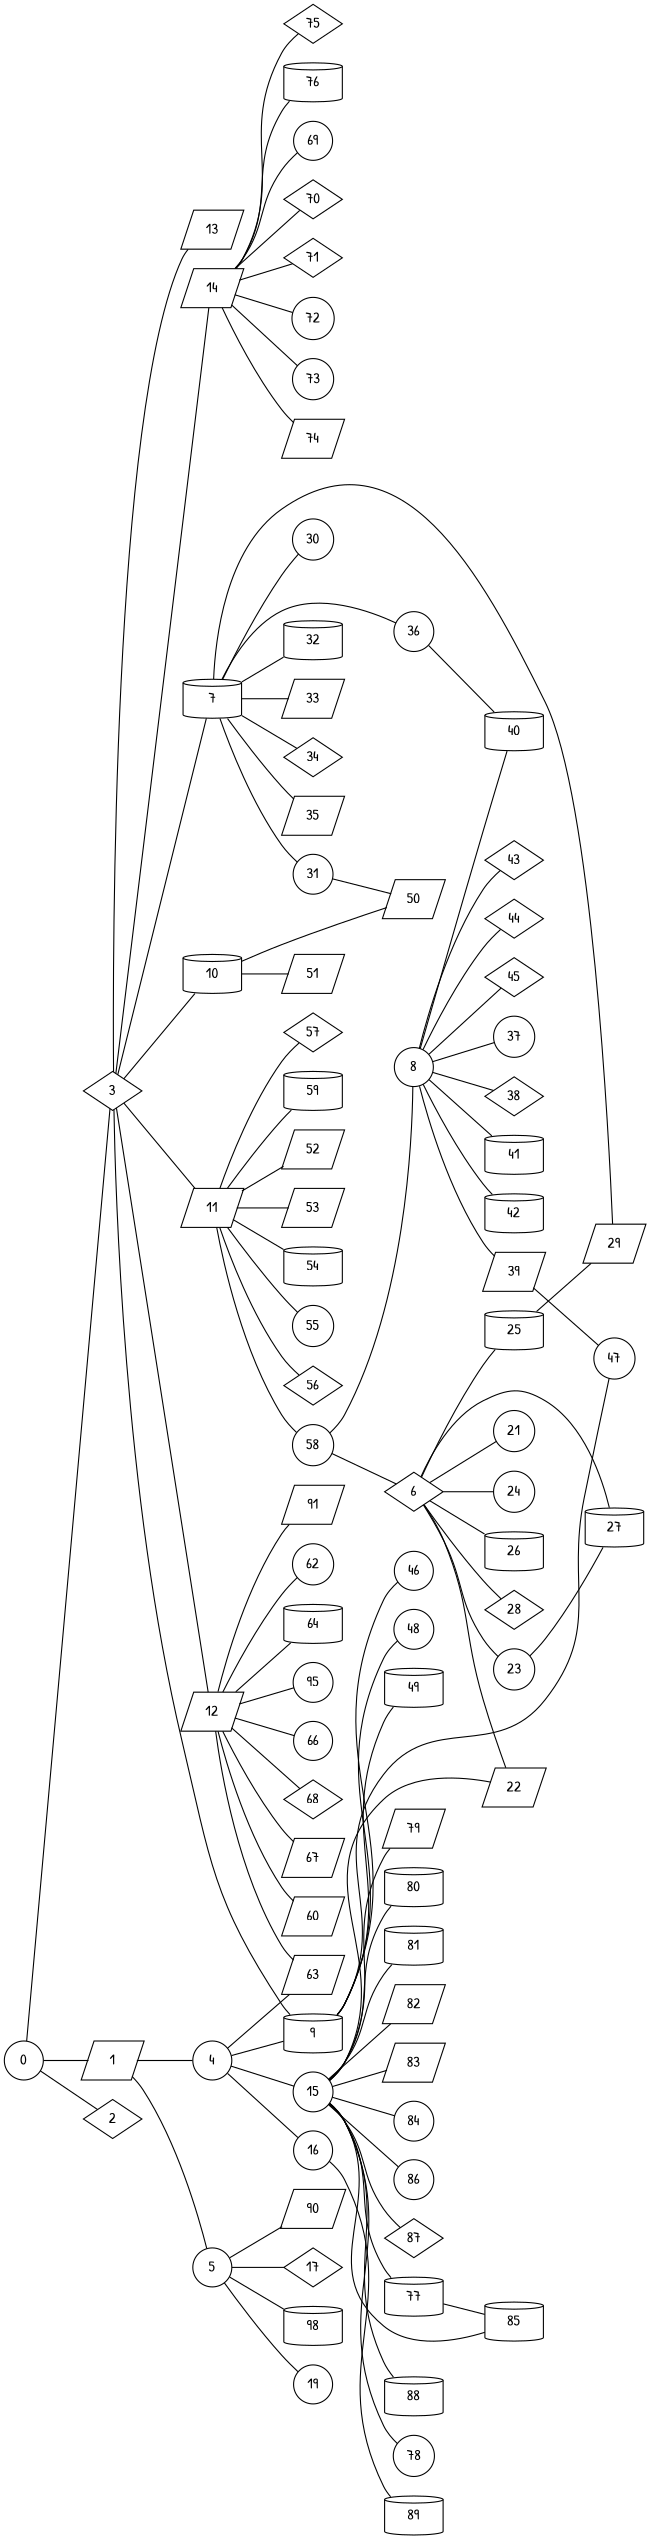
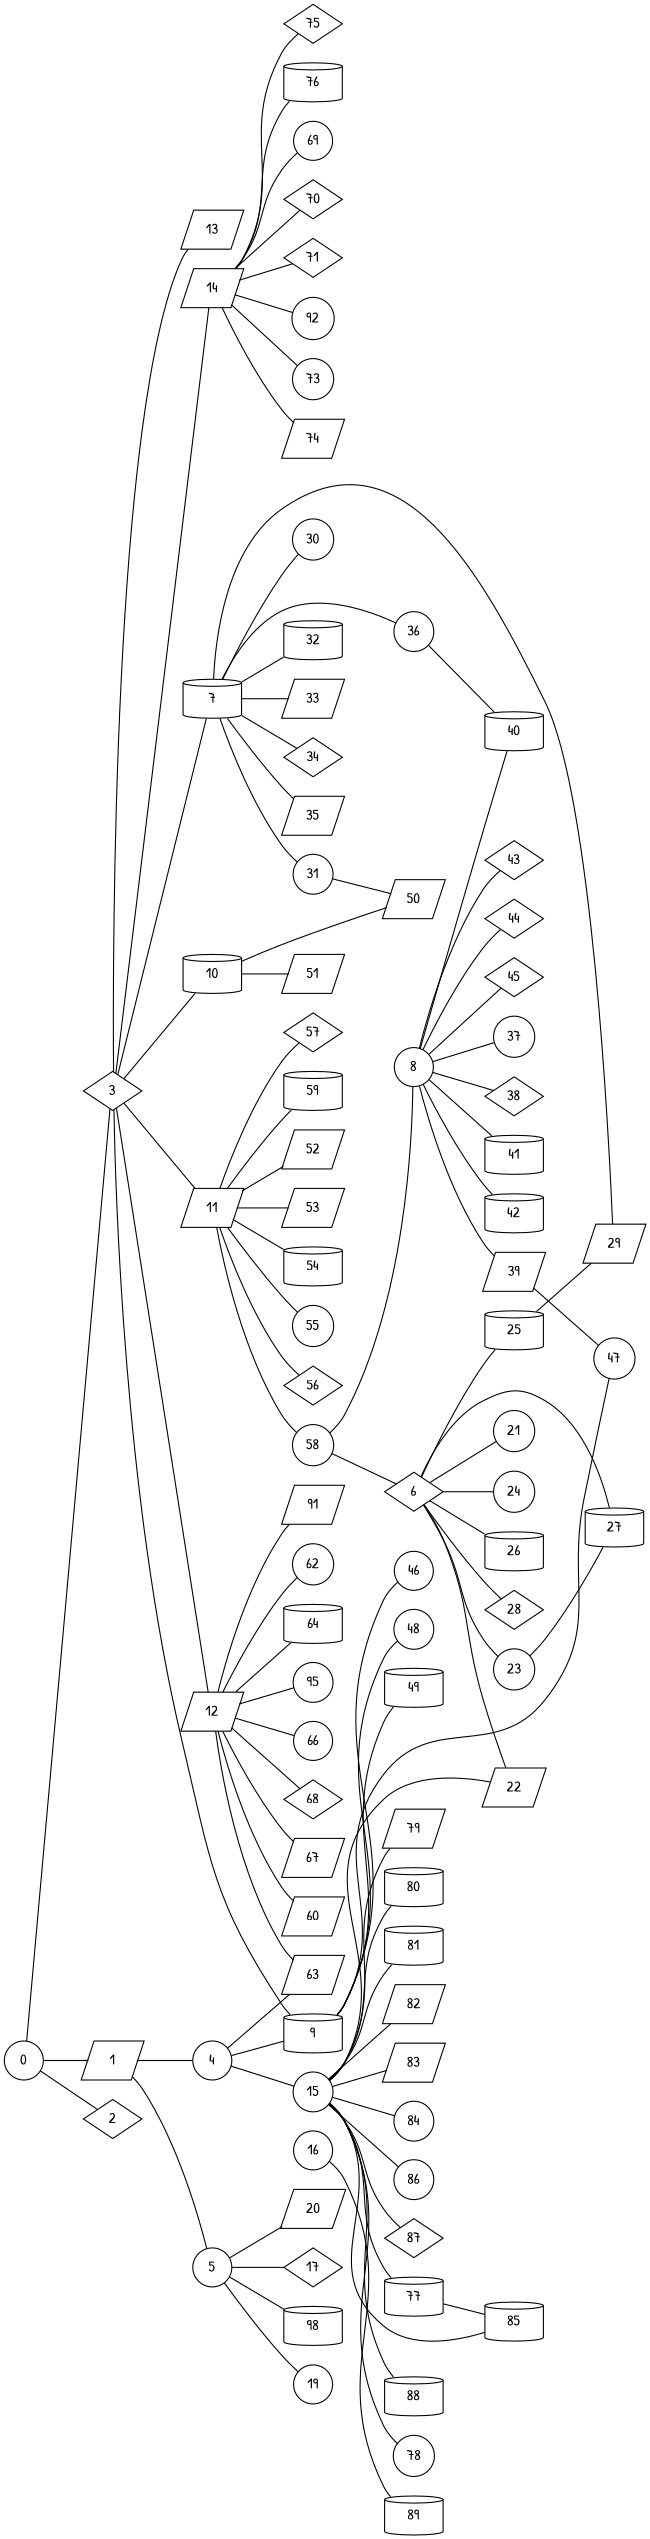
  graph {
    fontname="Patrick Hand"
    rankdir=LR
    node [fontname="Patrick Hand" shape=circle]
    edge [fontname="Patrick Hand"]
    1 [shape=parallelogram]
    0
    2 [shape=diamond]
    3 [shape=diamond]
    4
    5
    7 [shape=cylinder]
    9 [shape=cylinder]
    10 [shape=cylinder]
    11 [shape=parallelogram]
    12 [shape=parallelogram]
    13 [shape=parallelogram]
    14 [shape=parallelogram]
    16
    15
    63 [shape=parallelogram]
    n17 [label=98 shape=cylinder]
    19
-   20 [shape=parallelogram label=90]
+   20 [shape=parallelogram]
    17 [shape=diamond]
    6 [shape=diamond]
    21
    22 [shape=parallelogram]
    23
    24
    25 [shape=cylinder]
    26 [shape=cylinder]
    27 [shape=cylinder]
    28 [shape=diamond]
    32 [shape=cylinder]
    33 [shape=parallelogram]
    34 [shape=diamond]
    36
    35 [shape=parallelogram]
    29 [shape=parallelogram]
    30
    31
    8
    37
    38 [shape=diamond]
    39 [shape=parallelogram]
    40 [shape=cylinder]
    41 [shape=cylinder]
    42 [shape=cylinder]
    43 [shape=diamond]
    44 [shape=diamond]
    45 [shape=diamond]
    48
    49 [shape=cylinder]
    46
    47
    51 [shape=parallelogram]
    50 [shape=parallelogram]
    52 [shape=parallelogram]
    53 [shape=parallelogram]
    54 [shape=cylinder]
    55
    56 [shape=diamond]
    57 [shape=diamond]
    58
    59 [shape=cylinder]
    64 [shape=cylinder]
    n63 [label=95]
    66
    68 [shape=diamond]
    67 [shape=parallelogram]
    60 [shape=parallelogram]
    n68 [label=91 shape=parallelogram]
    62
    69
    70 [shape=diamond]
    71 [shape=diamond]
-   72
+   72 [label=92]
    73
    74 [shape=parallelogram]
    75 [shape=diamond]
    76 [shape=cylinder]
    89 [shape=cylinder]
    77 [shape=cylinder]
    78
    79 [shape=parallelogram]
    80 [shape=cylinder]
    81 [shape=cylinder]
    82 [shape=parallelogram]
    83 [shape=parallelogram]
    84
    85 [shape=cylinder]
    86
    87 [shape=diamond]
    88 [shape=cylinder]
    1 -- 4
    1 -- 5
    0 -- 1
    0 -- 2
    0 -- 3
    3 -- 7
    3 -- 9
    3 -- 10
    3 -- 11
    3 -- 12
    3 -- 13
    3 -- 14
    4 -- 9
-   4 -- 16
    4 -- 15
    4 -- 63
    5 -- n17
    5 -- 19
    5 -- 20
    5 -- 17
    7 -- 32
    7 -- 33
    7 -- 34
    7 -- 36
    7 -- 35
    7 -- 29
    7 -- 30
    7 -- 31
    9 -- 48
    9 -- 49
    9 -- 46
    9 -- 47
    10 -- 51
    10 -- 50
    11 -- 52
    11 -- 53
    11 -- 54
    11 -- 55
    11 -- 56
    11 -- 57
    11 -- 58
    11 -- 59
    12 -- 63
    12 -- 64
    12 -- n63
    12 -- 66
    12 -- 68
    12 -- 67
    12 -- 60
    12 -- n68
    12 -- 62
    14 -- 69
    14 -- 70
    14 -- 71
    14 -- 72
    14 -- 73
    14 -- 74
    14 -- 75
    14 -- 76
    16 -- 89
    15 -- 22
    15 -- 77
    15 -- 78
    15 -- 79
    15 -- 80
    15 -- 81
    15 -- 82
    15 -- 83
    15 -- 84
    15 -- 85
    15 -- 86
    15 -- 87
    15 -- 88
    6 -- 21
    6 -- 22
    6 -- 23
    6 -- 24
    6 -- 25
    6 -- 26
    6 -- 27
    6 -- 28
    23 -- 27
    25 -- 29
    36 -- 40
    31 -- 50
    8 -- 37
    8 -- 38
    8 -- 39
    8 -- 40
    8 -- 41
    8 -- 42
    8 -- 43
    8 -- 44
    8 -- 45
    39 -- 47
    58 -- 6
    58 -- 8
    77 -- 85
  }
